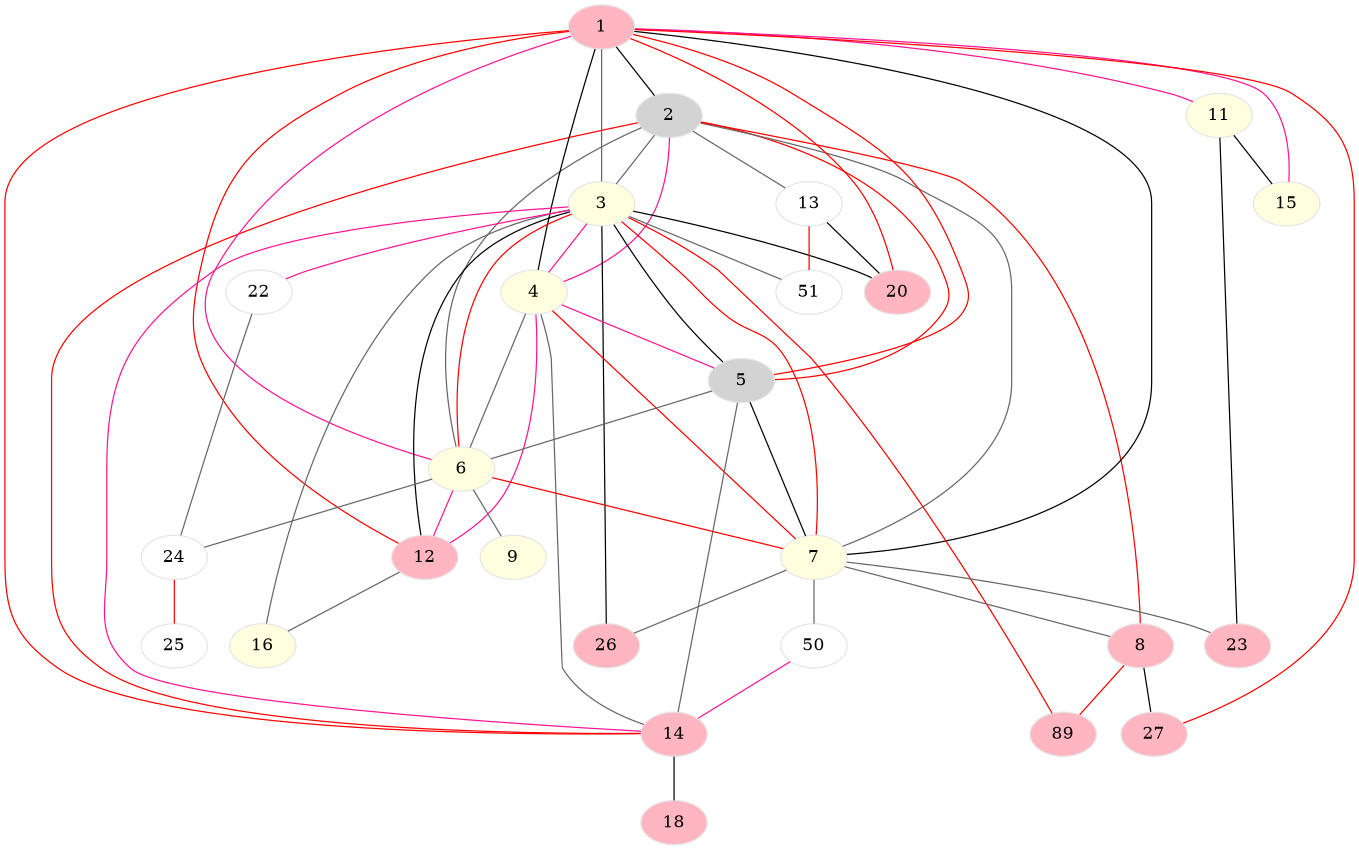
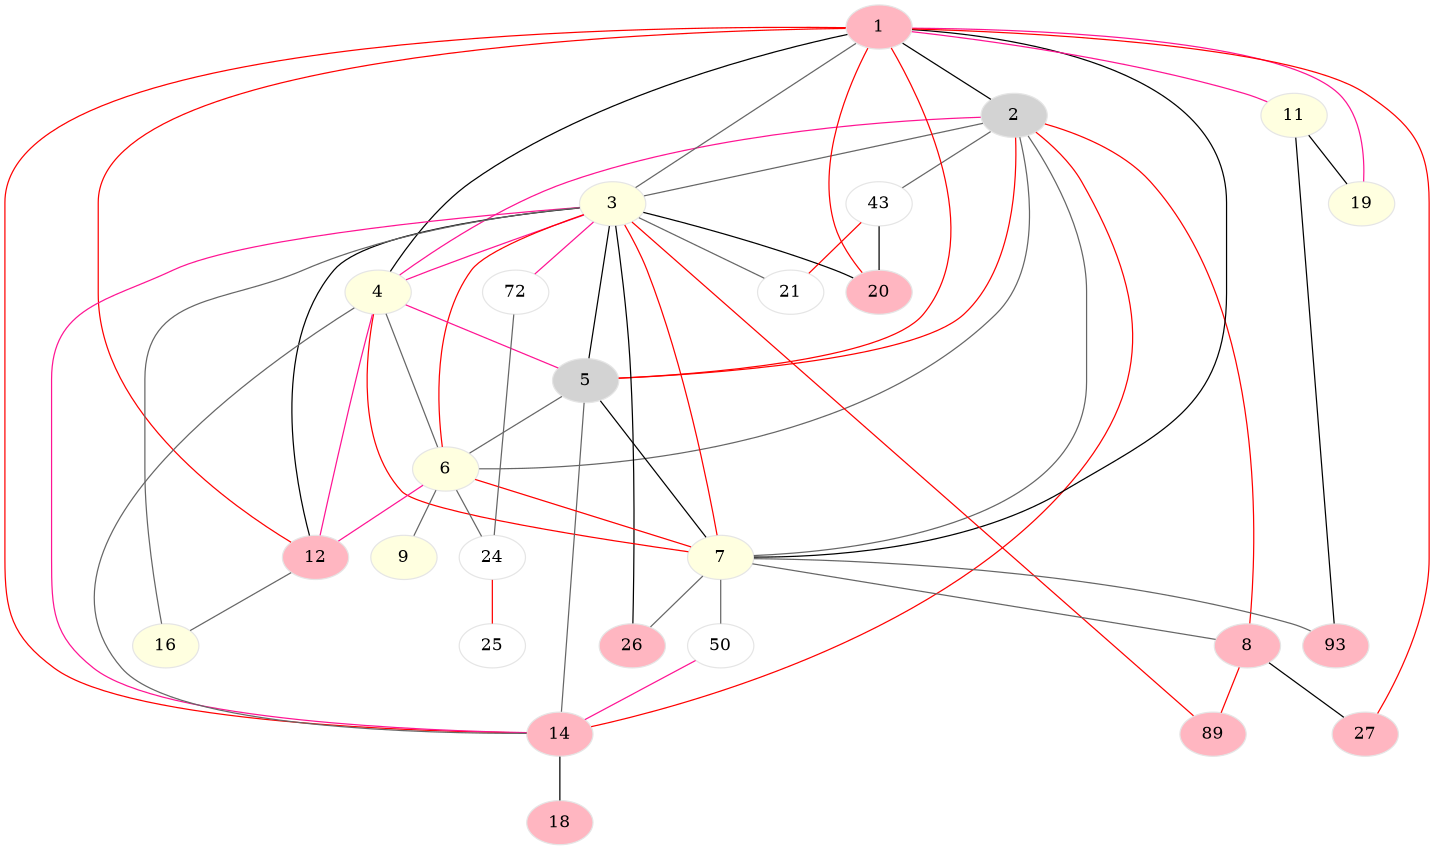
  graph {
    node [color=gray90 fillcolor=lightpink style=filled]
    edge [color=gray40 weight=1.0]
    2 [fillcolor=lightgrey]
    1
    3 [fillcolor=lightyellow]
    4 [fillcolor=lightyellow]
    5 [fillcolor=lightgrey]
    6 [fillcolor=lightyellow]
    7 [fillcolor=lightyellow]
    11 [fillcolor=lightyellow]
    12
    14
-   15 [fillcolor=lightyellow]
+   15 [fillcolor=lightyellow label=19]
    n12 [label=27]
    20
    8
-   13 [fillcolor=white]
+   13 [fillcolor=white label=43]
    16 [fillcolor=lightyellow]
    n17 [label=89]
-   21 [fillcolor=white label=51]
-   22 [fillcolor=white]
+   21 [fillcolor=white]
+   22 [fillcolor=white label=72]
    26
    9 [fillcolor=lightyellow]
    24 [fillcolor=white]
    n23 [fillcolor=white label=50]
-   23
+   23 [label=93]
    18
    25 [fillcolor=white]
    2 -- 3 [weight=2.0]
    2 -- 4 [color=deeppink weight=2.0]
    2 -- 5 [color=red]
    2 -- 6
    2 -- 7 [weight=3.0]
    2 -- 14 [color=red]
    2 -- 8 [color=red]
    2 -- 13
    1 -- 2 [color=black weight=2.0]
    1 -- 3 [weight=4.0]
    1 -- 4 [color=black weight=2.0]
    1 -- 5 [color=red weight=2.0]
-   1 -- 6 [color=deeppink weight=3.0]
    1 -- 7 [color=black weight=4.0]
    1 -- 11 [color=deeppink weight=2.0]
    1 -- 12 [color=red]
    1 -- 14 [color=red weight=4.0]
    1 -- 15 [color=deeppink]
    1 -- n12 [color=red]
    1 -- 20 [color=red]
    3 -- 4 [color=deeppink weight=2.0]
    3 -- 5 [color=black weight=2.0]
    3 -- 6 [color=red weight=2.0]
    3 -- 7 [color=red weight=4.0]
    3 -- 12 [color=black weight=2.0]
    3 -- 14 [color=deeppink]
    3 -- 20 [color=black]
    3 -- 16 [weight=3.0]
    3 -- n17 [color=red]
    3 -- 21
    3 -- 22 [color=deeppink weight=2.0]
    3 -- 26 [color=black]
    4 -- 5 [color=deeppink]
    4 -- 6
    4 -- 7 [color=red weight=2.0]
    4 -- 12 [color=deeppink weight=6.0]
    4 -- 14
    5 -- 6
    5 -- 7 [color=black weight=3.0]
    5 -- 14 [weight=7.0]
    6 -- 7 [color=red weight=2.0]
    6 -- 12 [color=deeppink]
    6 -- 9
    6 -- 24
    7 -- 8
    7 -- 26
    7 -- n23 [weight=2.0]
    7 -- 23
    11 -- 15 [color=black]
    11 -- 23 [color=black]
    12 -- 16
    14 -- 18 [color=black]
    8 -- n12 [color=black]
    8 -- n17 [color=red]
    13 -- 20 [color=black]
    13 -- 21 [color=red]
    22 -- 24
    24 -- 25 [color=red]
    n23 -- 14 [color=deeppink]
  }
